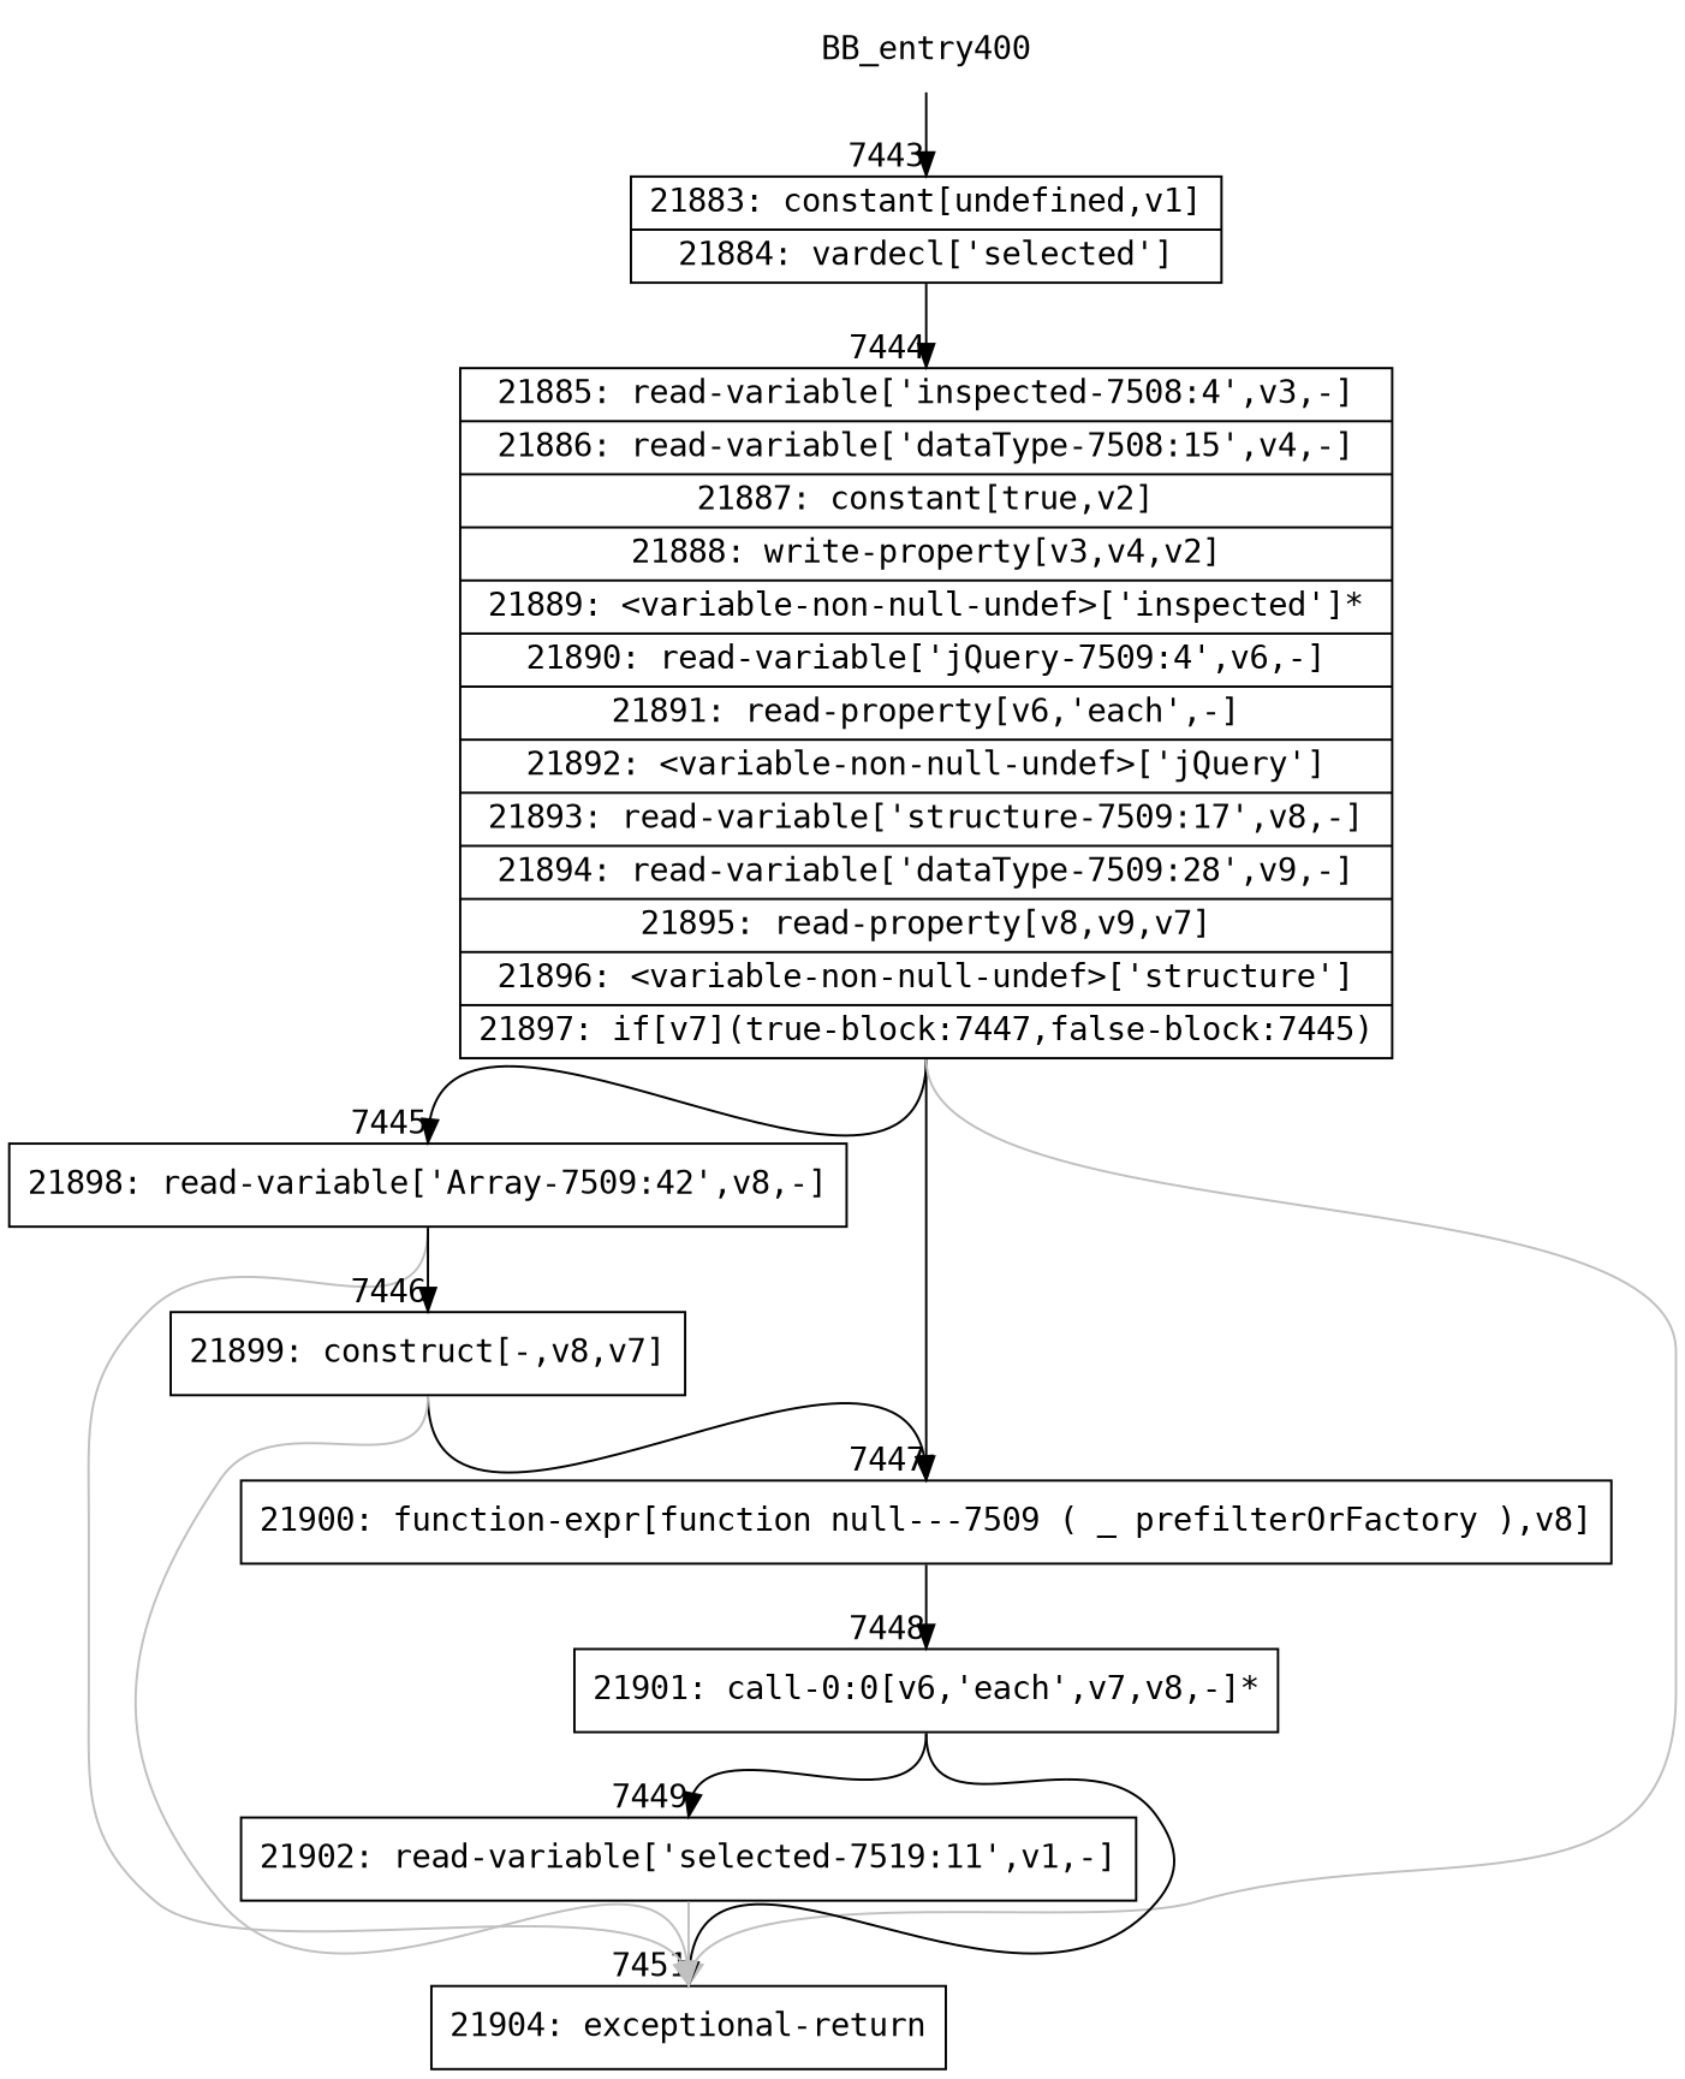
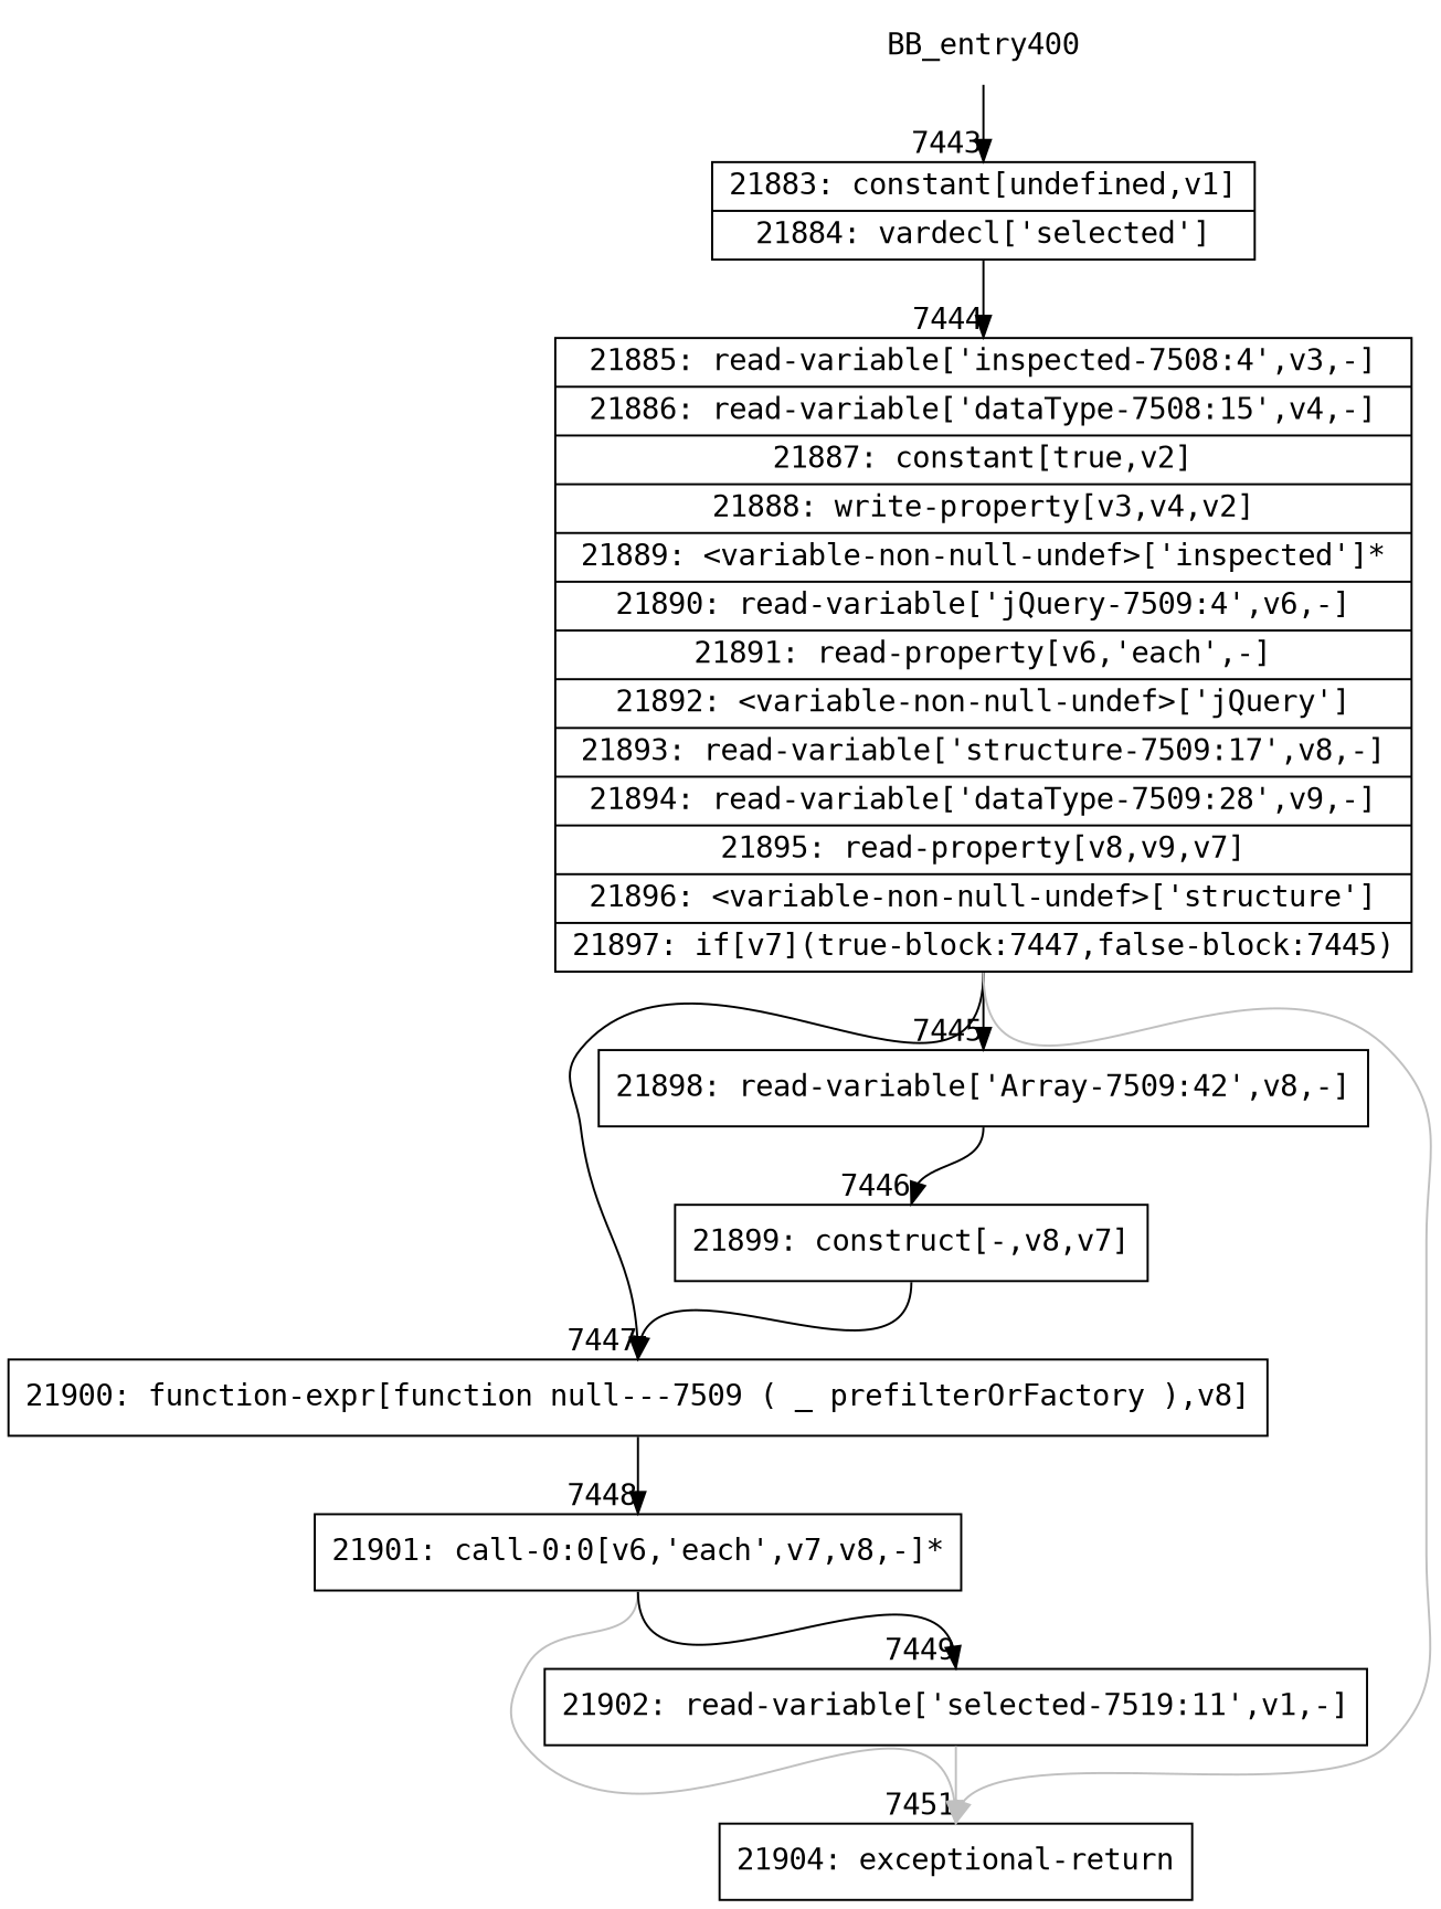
  digraph {
    fontname="DejaVu Sans Mono"
    rankdir=TD
    node [fontname="DejaVu Sans Mono" shape=record]
    edge [fontname="DejaVu Sans Mono" headport=n tailport=s]
    n1 [label=BB_entry400 shape=none]
    n2 [label="{21883: constant[undefined,v1]|21884: vardecl['selected']}"]
    n3 [label="{21885: read-variable['inspected-7508:4',v3,-]|21886: read-variable['dataType-7508:15',v4,-]|21887: constant[true,v2]|21888: write-property[v3,v4,v2]|21889: \<variable-non-null-undef\>['inspected']*|21890: read-variable['jQuery-7509:4',v6,-]|21891: read-property[v6,'each',-]|21892: \<variable-non-null-undef\>['jQuery']|21893: read-variable['structure-7509:17',v8,-]|21894: read-variable['dataType-7509:28',v9,-]|21895: read-property[v8,v9,v7]|21896: \<variable-non-null-undef\>['structure']|21897: if[v7](true-block:7447,false-block:7445)}"]
    n4 [label="{21900: function-expr[function null---7509 ( _ prefilterOrFactory ),v8]}"]
    n5 [label="{21898: read-variable['Array-7509:42',v8,-]}"]
    n6 [label="{21904: exceptional-return}"]
    n7 [label="{21901: call-0:0[v6,'each',v7,v8,-]*}"]
    n8 [label="{21899: construct[-,v8,v7]}"]
    n9 [label="{21902: read-variable['selected-7519:11',v1,-]}"]
    n1 -> n2 [headlabel="    7443"]
    n2 -> n3 [headlabel="      7444"]
    n3 -> n4 [headlabel="      7447"]
    n3 -> n5 [headlabel="      7445"]
    n3 -> n6 [color=gray headlabel="      7451"]
    n4 -> n7 [headlabel="      7448"]
-   n5 -> n6 [color=gray]
    n5 -> n8 [headlabel="      7446"]
-   n7 -> n6 [color=black]
+   n7 -> n6 [color=gray]
    n7 -> n9 [headlabel="      7449"]
    n8 -> n4
-   n8 -> n6 [color=gray]
    n9 -> n6 [color=gray]
  }
